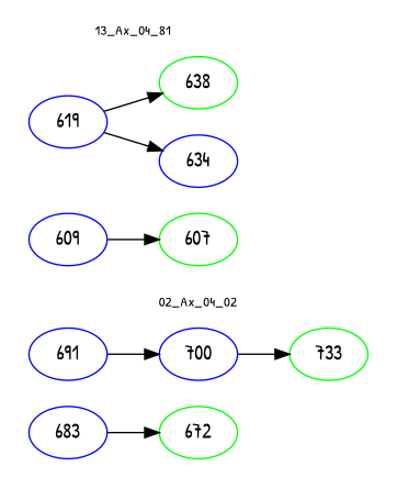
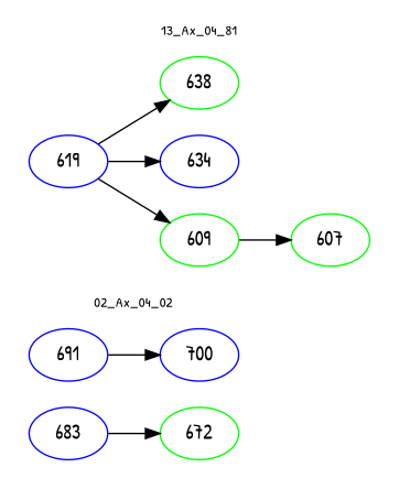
  digraph {
    fontname="Patrick Hand"
    rankdir=LR
    node [color=blue fontname="Patrick Hand"]
    edge [color=black fontname="Patrick Hand"]
    n1 [label=691]
    n2 [label=683]
    n3 [label=700]
    n4 [color=green label=672]
-   n5 [color=green label=733]
    n6 [label=619]
-   n7 [label=609]
+   n7 [color=green label=609]
    n8 [label=634]
    n9 [color=green label=607]
    n10 [color=green label=638]
    subgraph cluster_1 {
      color=white
      fontsize=10
      label="02_Ax_04_02"
      n1
      n2
      n3
      n4
-     n5
    }
    subgraph cluster_2 {
      color=white
      fontsize=10
      label="13_Ax_04_81"
      n6
      n7
      n8
      n9
      n10
    }
    n1 -> n3
    n2 -> n4
-   n3 -> n5
+   n6 -> n7
    n6 -> n8
    n6 -> n10
    n7 -> n9
  }
